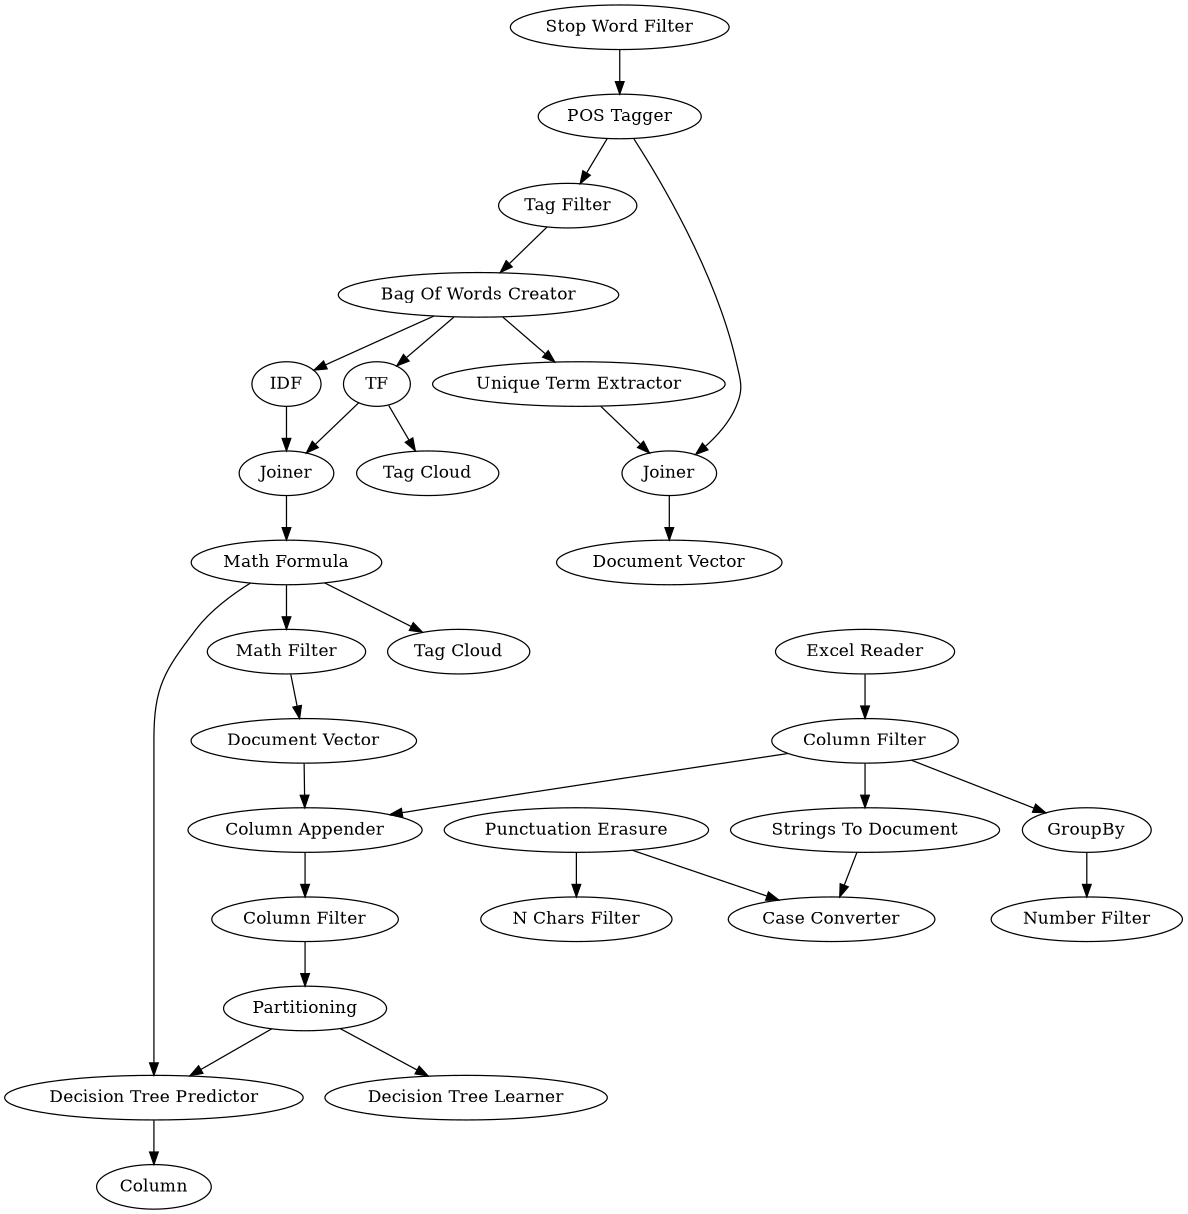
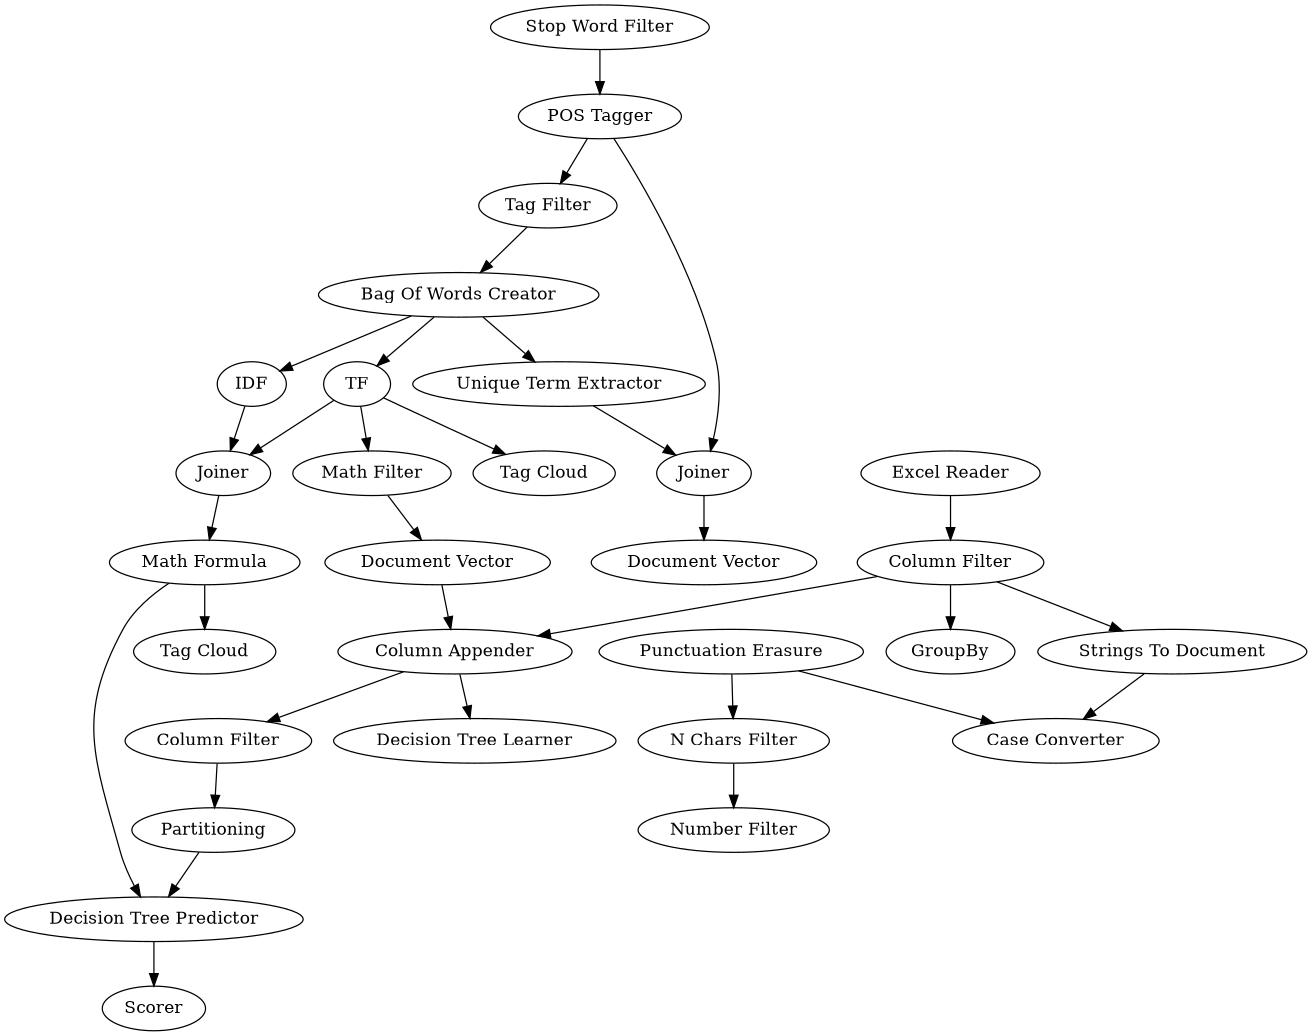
  digraph {
    rankdir=TB
    n1 [label="Column Appender"]
    n2 [label="Column Filter"]
    n3 [label=Partitioning]
    n4 [label="Decision Tree Learner"]
    n5 [label="Decision Tree Predictor"]
    n6 [label="Punctuation Erasure"]
    n7 [label="N Chars Filter"]
    n8 [label="Case Converter"]
    n9 [label="Number Filter"]
    n10 [label=Joiner]
    n11 [label="Math Formula"]
    n12 [label="Math Filter"]
    n13 [label="Tag Cloud"]
    n14 [label="Document Vector"]
    n15 [label="POS Tagger"]
    n16 [label="Tag Filter"]
    n17 [label=Joiner]
    n18 [label="Bag Of Words Creator"]
    n19 [label="Document Vector"]
    n20 [label=TF]
    n21 [label=IDF]
    n22 [label="Unique Term Extractor"]
    n23 [label="Tag Cloud"]
-   n24 [label=Column]
+   n24 [label=Scorer]
    n25 [label="Column Filter"]
    n26 [label=GroupBy]
    n27 [label="Strings To Document"]
    n28 [label="Stop Word Filter"]
    n29 [label="Excel Reader"]
    n1 -> n2
    n2 -> n3
-   n3 -> n4
+   n1 -> n4
    n3 -> n5
    n5 -> n24
    n6 -> n7
    n6 -> n8
-   n26 -> n9
+   n7 -> n9
    n10 -> n11
    n11 -> n5
-   n11 -> n12
+   n20 -> n12
    n11 -> n13
    n12 -> n14
    n14 -> n1
    n15 -> n16
    n15 -> n17
    n16 -> n18
    n17 -> n19
    n18 -> n20
    n18 -> n21
    n18 -> n22
    n20 -> n10
    n20 -> n23
    n21 -> n10
    n22 -> n17
    n25 -> n1
    n25 -> n26
    n25 -> n27
    n27 -> n8
    n28 -> n15
    n29 -> n25
  }
